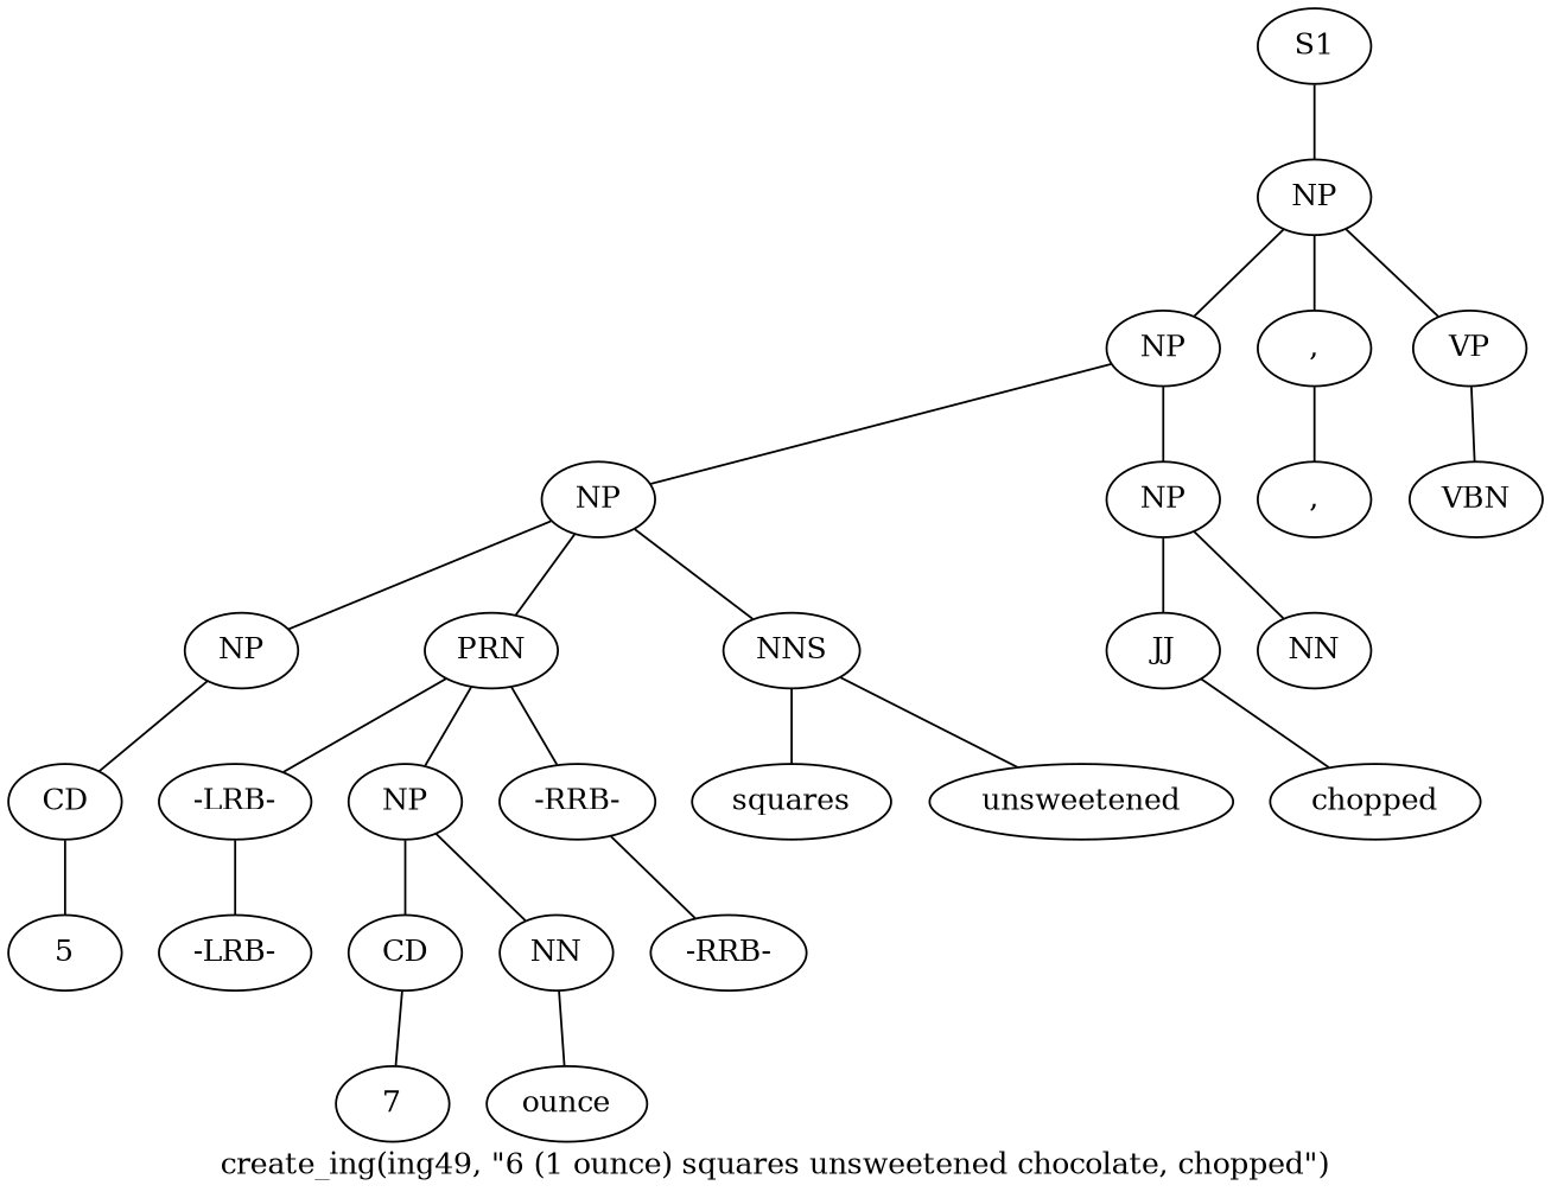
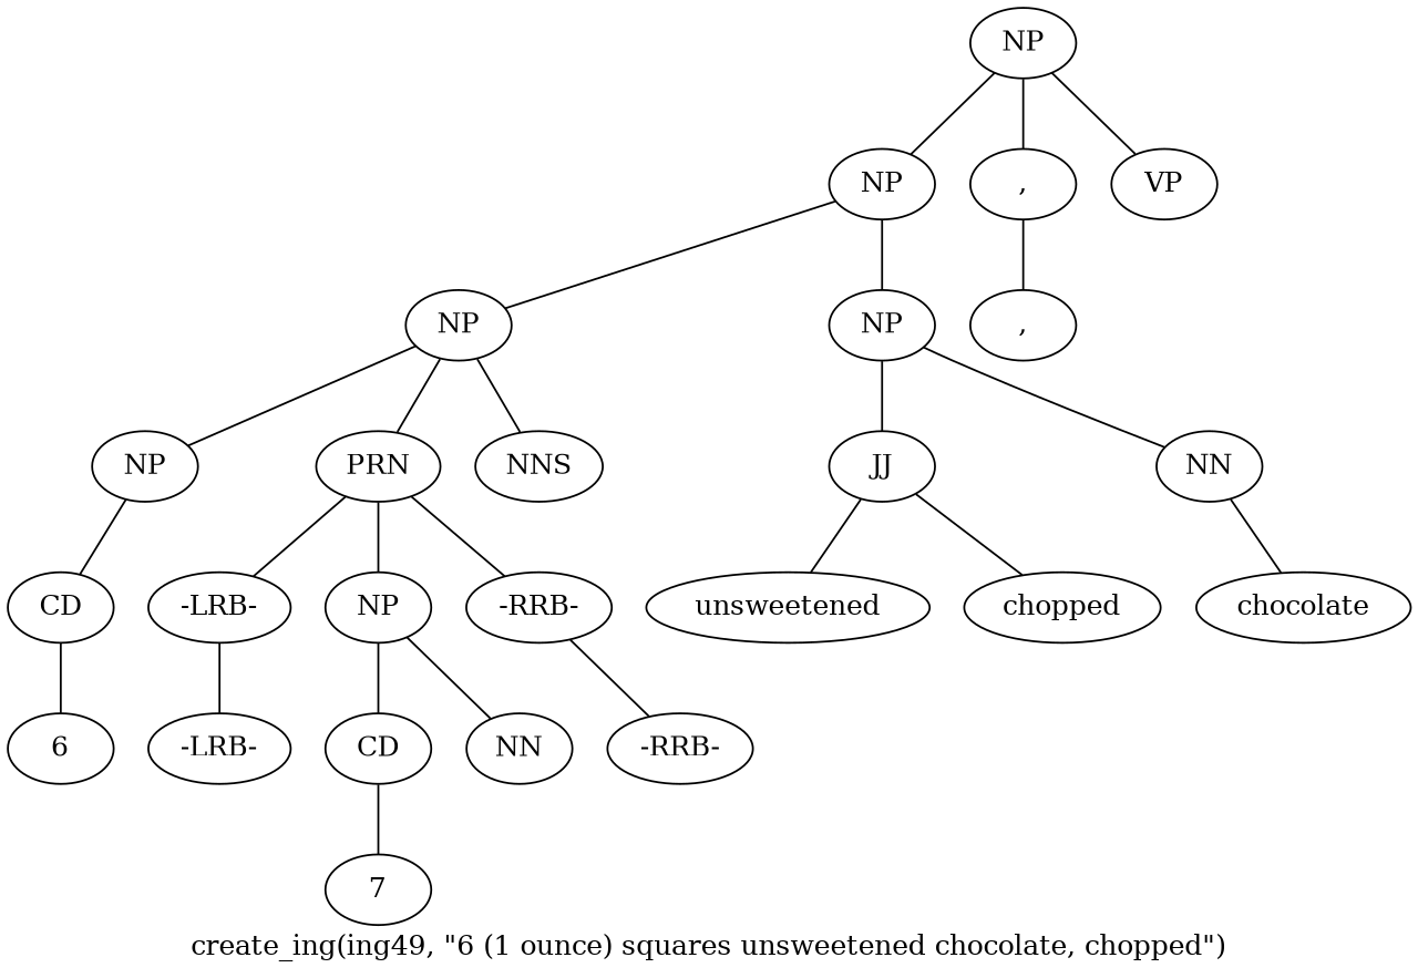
  graph {
    label="create_ing(ing49, \"6 (1 ounce) squares unsweetened chocolate, chopped\")"
-   n1 [label=S1]
    n2 [label=NP]
    n3 [label=NP]
    n4 [label=","]
    n5 [label=VP]
    n6 [label=NP]
    n7 [label=NP]
    n8 [label=","]
-   n9 [label=VBN]
    n10 [label=NP]
    n11 [label=PRN]
    n12 [label=NNS]
    n13 [label=JJ]
    n14 [label=NN]
    n15 [label=CD]
    n16 [label="-LRB-"]
    n17 [label=NP]
    n18 [label="-RRB-"]
-   n19 [label=squares]
-   n20 [label=5]
+   n20 [label=6]
    n21 [label="-LRB-"]
    n22 [label=CD]
    n23 [label=NN]
    n24 [label="-RRB-"]
    n25 [label=7]
-   n26 [label=ounce]
    n27 [label=unsweetened]
    n28 [label=chopped]
-   n1 -- n2
+   n29 [label=chocolate]
    n2 -- n3
    n2 -- n4
    n2 -- n5
    n3 -- n6
    n3 -- n7
    n4 -- n8
-   n5 -- n9
    n6 -- n10
    n6 -- n11
    n6 -- n12
    n7 -- n13
    n7 -- n14
    n10 -- n15
    n11 -- n16
    n11 -- n17
    n11 -- n18
-   n12 -- n19
-   n12 -- n27
+   n13 -- n27
    n13 -- n28
+   n14 -- n29
    n15 -- n20
    n16 -- n21
    n17 -- n22
    n17 -- n23
    n18 -- n24
    n22 -- n25
-   n23 -- n26
  }
